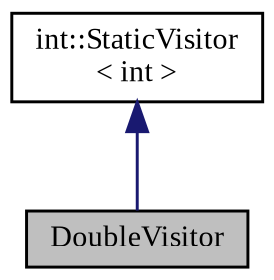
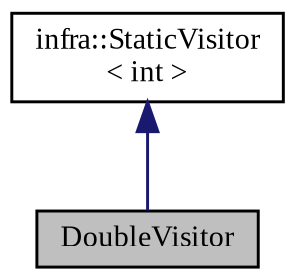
  digraph {
    fontname="Liberation Serif"
    node [color=black fontname="Liberation Serif" fontsize=10 shape=record style=filled]
    n1 [fillcolor=grey75 fontcolor=black height=0.2 label=DoubleVisitor width=0.4]
-   n2 [fillcolor=white height=0.2 label="int::StaticVisitor\l\< int \>" width=0.4]
+   n2 [fillcolor=white height=0.2 label="infra::StaticVisitor\l\< int \>" width=0.4]
    n2 -> n1 [color=midnightblue dir=back fontname="Liberation Serif" fontsize=10 labelfontname=Helvetica labelfontsize=10 style=solid]
  }
